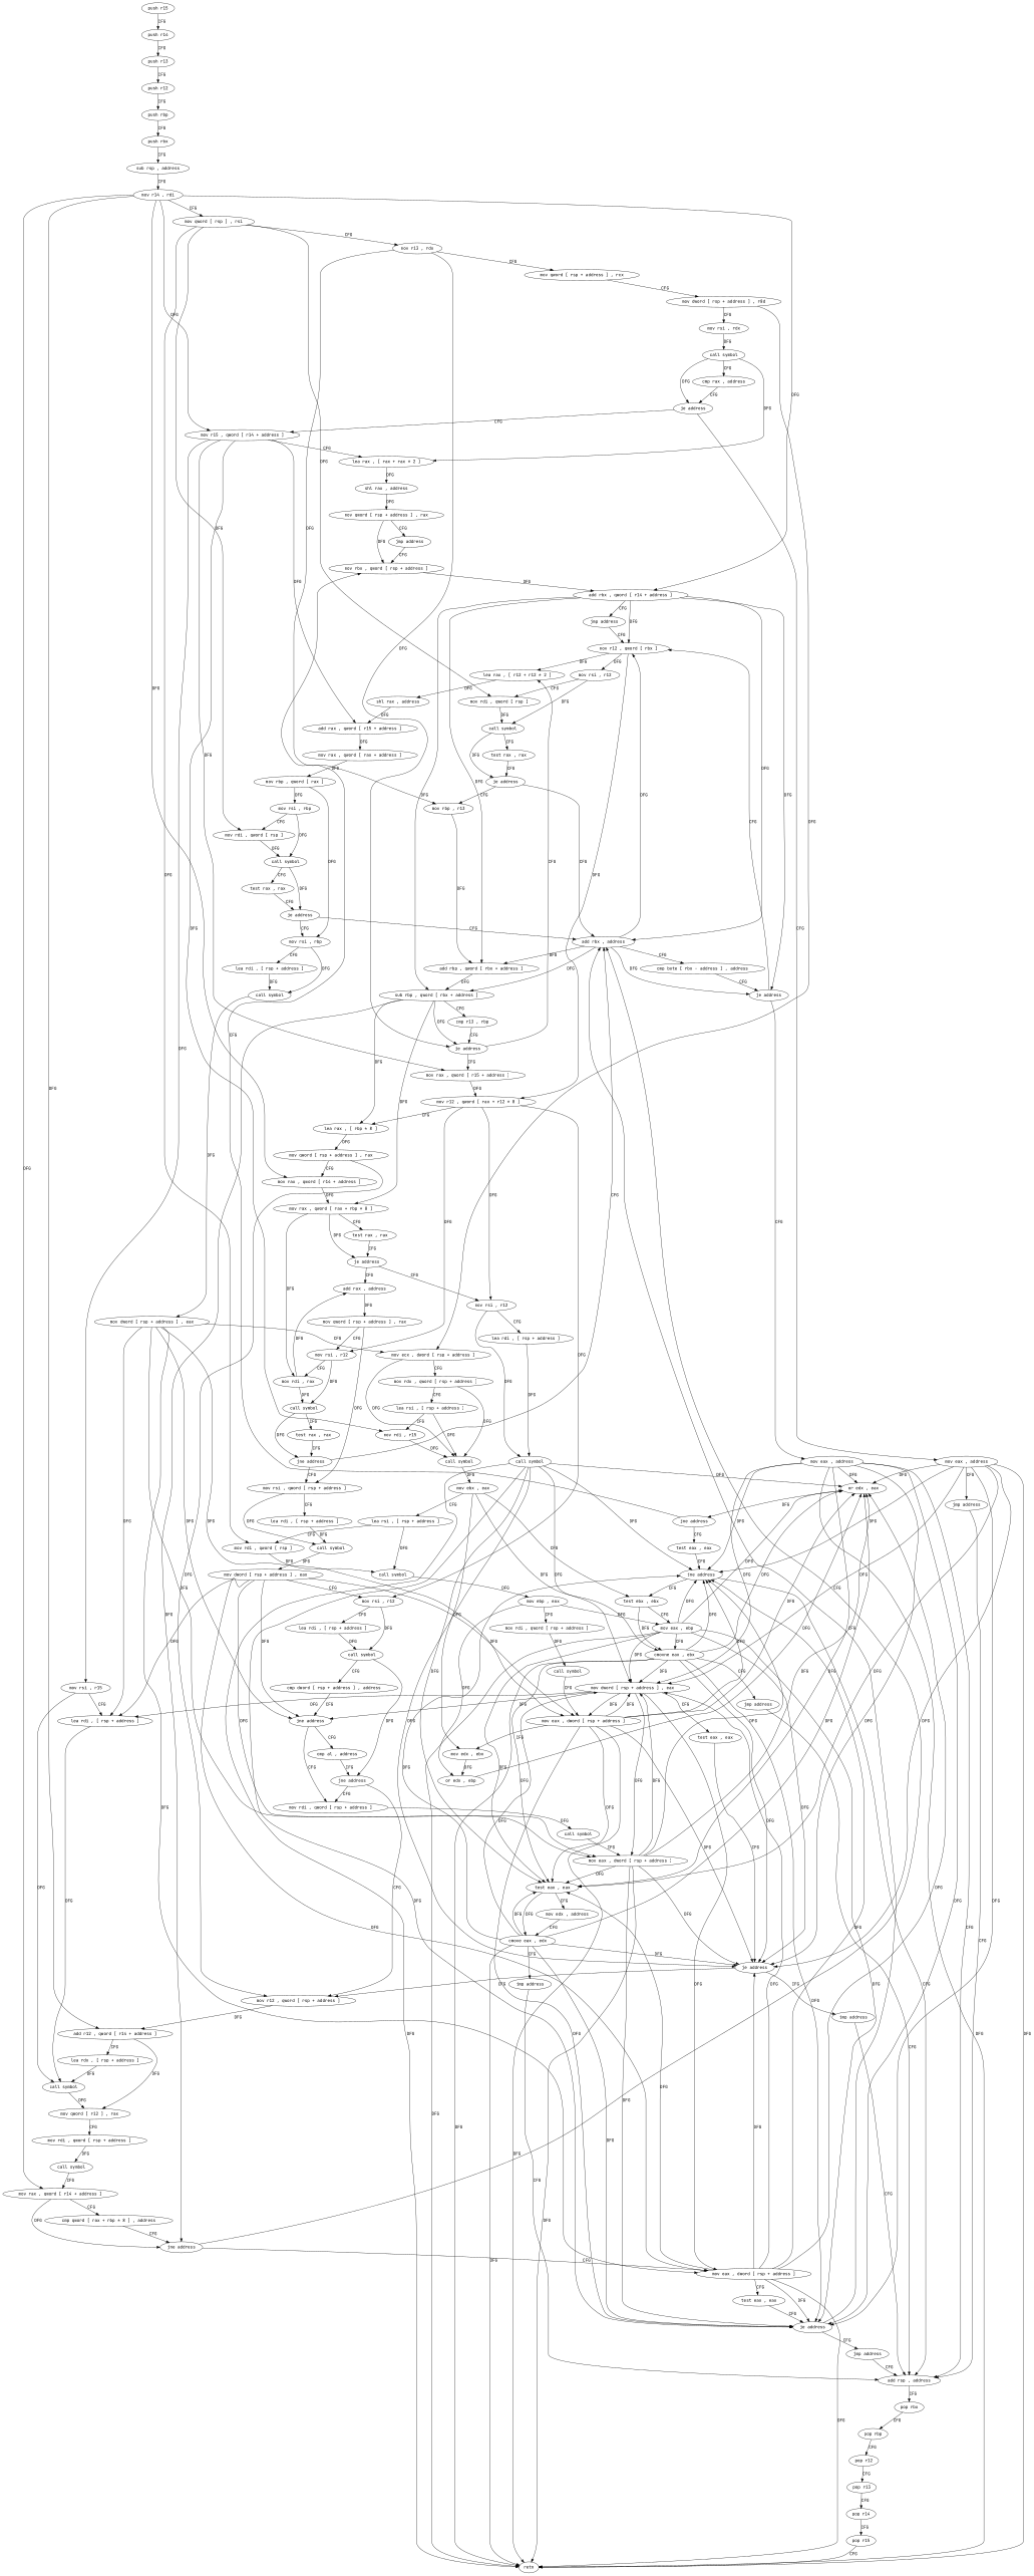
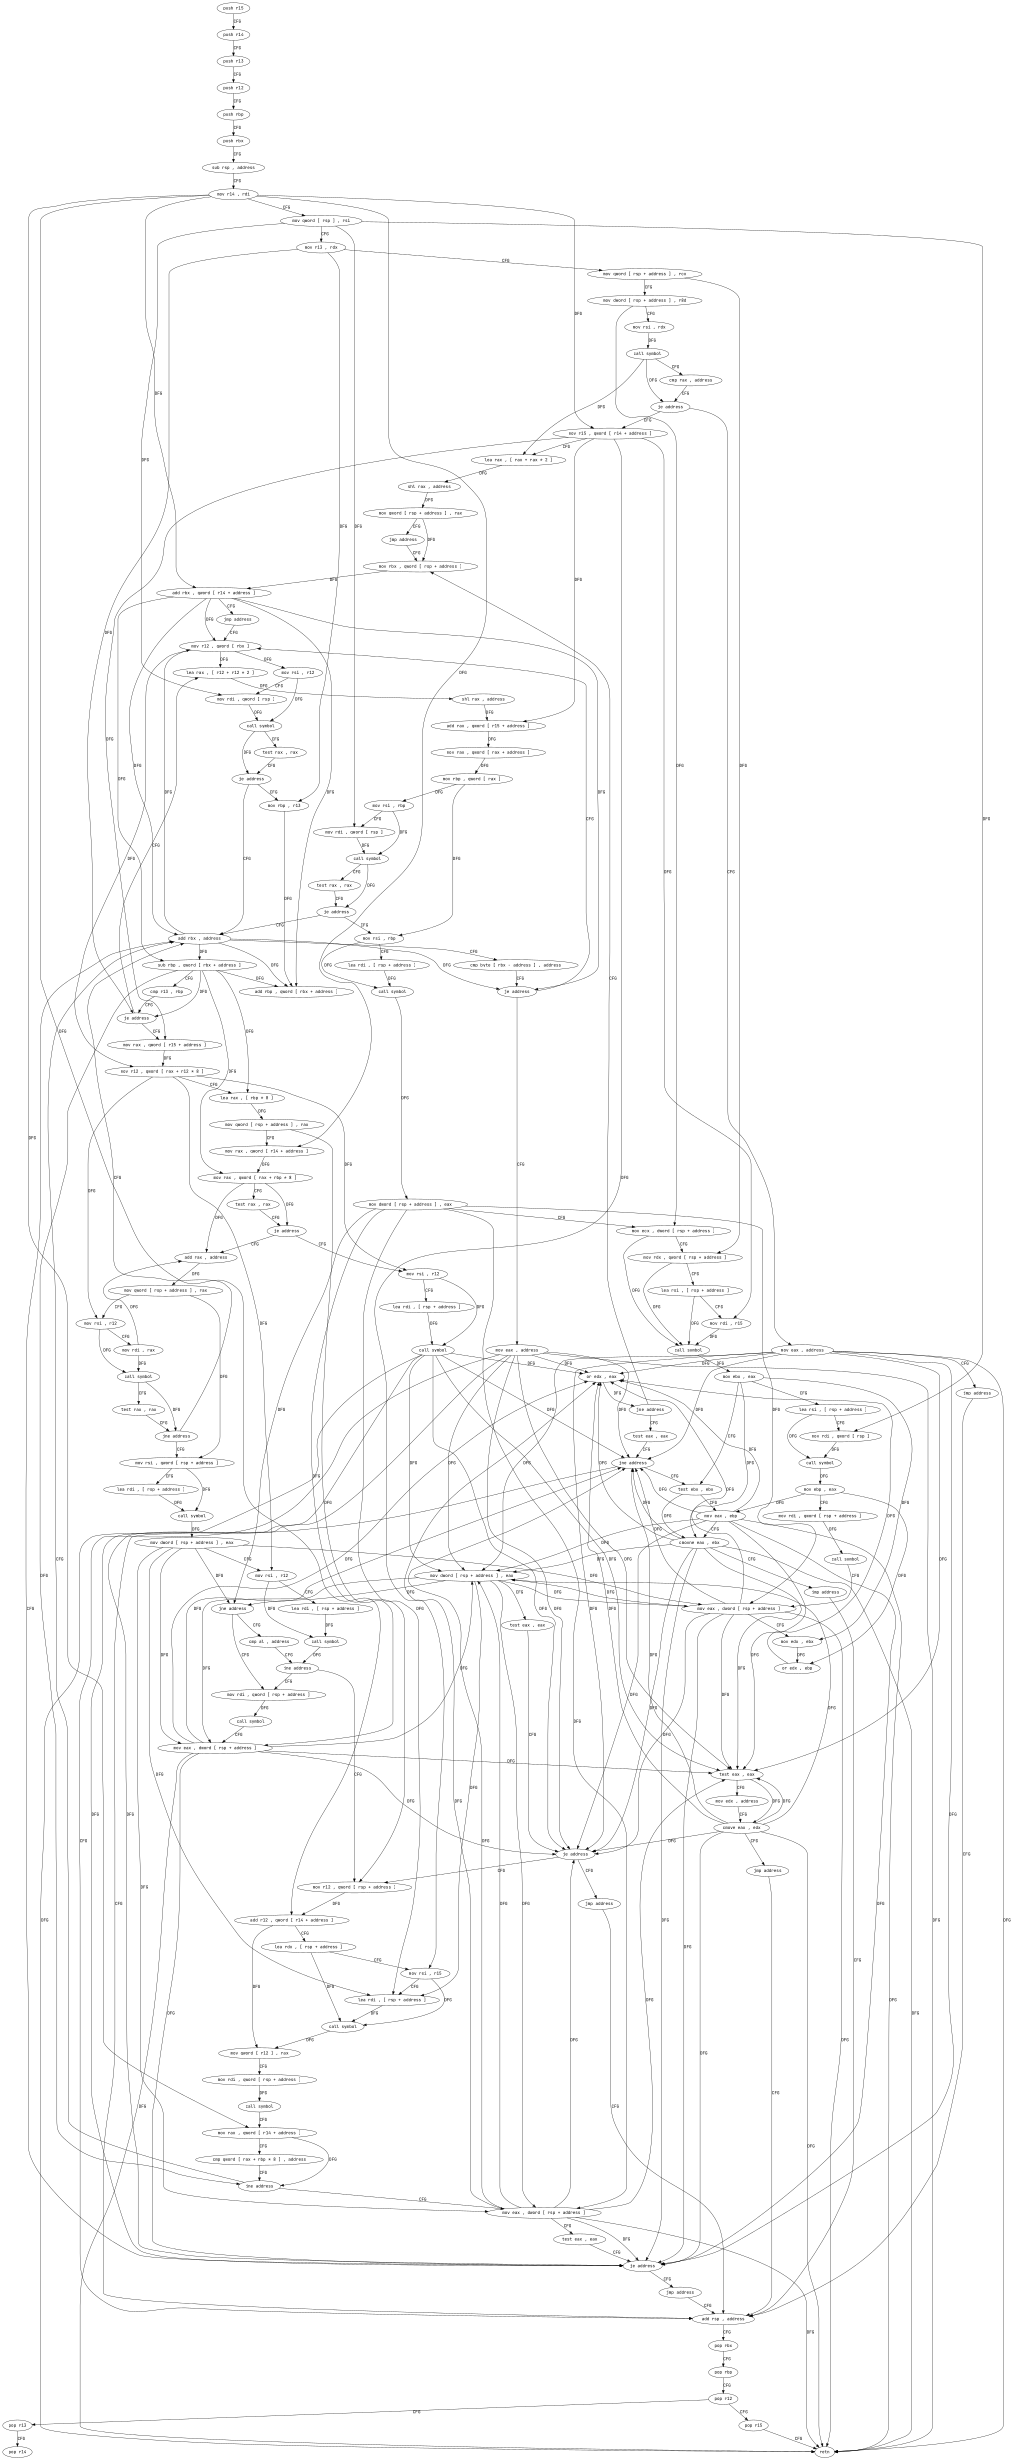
  digraph {
    fontname="JetBrains Mono"
    node [fontname="JetBrains Mono"]
    edge [fontname="JetBrains Mono"]
    n1 [label="push r15"]
    n2 [label="push r14"]
    n3 [label="push r13"]
    n4 [label="push r12"]
    n5 [label="push rbp"]
    n6 [label="push rbx"]
    n7 [label="sub rsp , address"]
    n8 [label="mov r14 , rdi"]
    n9 [label="mov qword [ rsp ] , rsi"]
    n10 [label="mov r15 , qword [ r14 + address ]"]
    n11 [label="add rbx , qword [ r14 + address ]"]
    n12 [label="mov rax , qword [ r14 + address ]"]
    n13 [label="add r12 , qword [ r14 + address ]"]
    n14 [label="mov rax , qword [ r14 + address ]"]
    n15 [label="mov r13 , rdx"]
    n16 [label="mov rdi , qword [ rsp ]"]
    n17 [label="mov rdi , qword [ rsp ]"]
    n18 [label="mov rdi , qword [ rsp ]"]
    n19 [label="lea rax , [ rax + rax * 2 ]"]
    n20 [label="mov rax , qword [ r15 + address ]"]
    n21 [label="add rax , qword [ r15 + address ]"]
    n22 [label="mov rdi , r15"]
    n23 [label="mov rsi , r15"]
    n24 [label="jmp address"]
    n25 [label="mov r12 , qword [ rbx ]"]
    n26 [label="add rbx , address"]
    n27 [label="je address"]
    n28 [label="add rbp , qword [ rbx + address ]"]
    n29 [label="sub rbp , qword [ rbx + address ]"]
    n30 [label="mov rax , qword [ rax + rbp * 8 ]"]
    n31 [label="lea rdx , [ rsp + address ]"]
    n32 [label="mov qword [ r12 ] , rax"]
    n33 [label="jne address"]
    n34 [label="cmp qword [ rax + rbp * 8 ] , address"]
    n35 [label="mov qword [ rsp + address ] , rcx"]
    n36 [label="mov rbp , r13"]
    n37 [label="je address"]
    n38 [label="call symbol"]
    n39 [label="call symbol"]
    n40 [label="call symbol"]
    n41 [label="mov dword [ rsp + address ] , r8d"]
    n42 [label="mov rdx , qword [ rsp + address ]"]
    n43 [label="lea rax , [ r12 + r12 * 2 ]"]
    n44 [label="mov rsi , rdx"]
    n45 [label="mov ecx , dword [ rsp + address ]"]
    n46 [label="call symbol"]
    n47 [label="lea rsi , [ rsp + address ]"]
    n48 [label="call symbol"]
    n49 [label="cmp rax , address"]
    n50 [label="je address"]
    n51 [label="mov eax , address"]
    n52 [label="shl rax , address"]
    n53 [label="jmp address"]
    n54 [label=retn]
    n55 [label="or edx , eax"]
    n56 [label="mov dword [ rsp + address ] , eax"]
    n57 [label="je address"]
    n58 [label="jne address"]
    n59 [label="je address"]
    n60 [label="test eax , eax"]
    n61 [label="add rsp , address"]
    n62 [label="jne address"]
    n63 [label="mov eax , dword [ rsp + address ]"]
    n64 [label="lea rdi , [ rsp + address ]"]
    n65 [label="mov eax , dword [ rsp + address ]"]
    n66 [label="jne address"]
    n67 [label="mov eax , dword [ rsp + address ]"]
    n68 [label="test eax , eax"]
    n69 [label="mov r12 , qword [ rsp + address ]"]
    n70 [label="jmp address"]
    n71 [label="test ebx , ebx"]
    n72 [label="jmp address"]
    n73 [label="mov edx , address"]
    n74 [label="cmove eax , edx"]
    n75 [label="mov r12 , qword [ rax + r12 * 8 ]"]
    n76 [label="mov rax , qword [ rax + address ]"]
    n77 [label="call symbol"]
    n78 [label="pop rbx"]
    n79 [label="pop rbp"]
    n80 [label="mov qword [ rsp + address ] , rax"]
    n81 [label="jmp address"]
    n82 [label="mov rbx , qword [ rsp + address ]"]
    n83 [label="pop r12"]
    n84 [label="pop r13"]
    n85 [label="pop r14"]
    n86 [label="pop r15"]
    n87 [label="mov rsi , r12"]
    n88 [label="cmp byte [ rbx - address ] , address"]
    n89 [label="mov eax , address"]
    n90 [label="cmp r13 , rbp"]
    n91 [label="lea rax , [ rbp * 8 ]"]
    n92 [label="shl rax , address"]
    n93 [label="mov rsi , r12"]
    n94 [label="mov rsi , r12"]
    n95 [label="mov rsi , r12"]
    n96 [label="test rax , rax"]
    n97 [label="je address"]
    n98 [label="mov qword [ rsp + address ] , rax"]
    n99 [label="test rax , rax"]
    n100 [label="je address"]
    n101 [label="add rax , address"]
    n102 [label="mov rbp , qword [ rax ]"]
    n103 [label="mov rsi , rbp"]
    n104 [label="mov rsi , rbp"]
    n105 [label="lea rdi , [ rsp + address ]"]
    n106 [label="call symbol"]
    n107 [label="test rax , rax"]
    n108 [label="je address"]
    n109 [label="mov dword [ rsp + address ] , eax"]
    n110 [label="lea rdi , [ rsp + address ]"]
    n111 [label="call symbol"]
    n112 [label="mov rdi , rax"]
    n113 [label="call symbol"]
    n114 [label="lea rdi , [ rsp + address ]"]
    n115 [label="call symbol"]
    n116 [label="mov qword [ rsp + address ] , rax"]
    n117 [label="mov rsi , qword [ rsp + address ]"]
    n118 [label="mov edx , ebx"]
    n119 [label="test eax , eax"]
    n120 [label="mov rdi , qword [ rsp + address ]"]
    n121 [label="cmp al , address"]
    n122 [label="mov ebx , eax"]
    n123 [label="lea rsi , [ rsp + address ]"]
    n124 [label="cmovne eax , ebx"]
    n125 [label="or edx , ebp"]
    n126 [label="mov eax , ebp"]
    n127 [label="jmp address"]
    n128 [label="mov ebp , eax"]
    n129 [label="mov rdi , qword [ rsp + address ]"]
    n130 [label="call symbol"]
    n131 [label="test eax , eax"]
    n132 [label="lea rdi , [ rsp + address ]"]
    n133 [label="call symbol"]
    n134 [label="test rax , rax"]
    n135 [label="jne address"]
    n136 [label="mov dword [ rsp + address ] , eax"]
    n137 [label="mov rdi , qword [ rsp + address ]"]
    n138 [label="call symbol"]
-   n139 [label="cmp dword [ rsp + address ] , address"]
    n140 [label="jne address"]
    n141 [label="call symbol"]
    n142 [label="jmp address"]
    n1 -> n2 [label=CFG]
    n2 -> n3 [label=CFG]
    n3 -> n4 [label=CFG]
    n4 -> n5 [label=CFG]
    n5 -> n6 [label=CFG]
    n6 -> n7 [label=CFG]
    n7 -> n8 [label=CFG]
    n8 -> n9 [label=CFG]
    n8 -> n10 [label=DFG]
    n8 -> n11 [label=DFG]
    n8 -> n12 [label=DFG]
    n8 -> n13 [label=DFG]
    n8 -> n14 [label=DFG]
    n9 -> n15 [label=CFG]
    n9 -> n16 [label=DFG]
    n9 -> n17 [label=DFG]
    n9 -> n18 [label=DFG]
    n10 -> n19 [label=CFG]
    n10 -> n20 [label=DFG]
    n10 -> n21 [label=DFG]
    n10 -> n22 [label=DFG]
    n10 -> n23 [label=DFG]
    n11 -> n24 [label=CFG]
    n11 -> n25 [label=DFG]
    n11 -> n26 [label=DFG]
    n11 -> n27 [label=DFG]
    n11 -> n28 [label=DFG]
    n11 -> n29 [label=DFG]
    n12 -> n30 [label=DFG]
    n13 -> n31 [label=CFG]
    n13 -> n32 [label=DFG]
    n14 -> n33 [label=DFG]
    n14 -> n34 [label=CFG]
    n15 -> n35 [label=CFG]
    n15 -> n36 [label=DFG]
    n15 -> n37 [label=DFG]
    n16 -> n38 [label=DFG]
    n17 -> n39 [label=DFG]
    n18 -> n40 [label=DFG]
    n19 -> n52 [label=DFG]
    n20 -> n75 [label=DFG]
    n21 -> n76 [label=DFG]
    n22 -> n46 [label=DFG]
    n23 -> n64 [label=CFG]
    n23 -> n77 [label=DFG]
    n24 -> n25 [label=CFG]
    n25 -> n43 [label=DFG]
    n25 -> n75 [label=DFG]
    n25 -> n87 [label=DFG]
    n26 -> n25 [label=DFG]
    n26 -> n27 [label=DFG]
    n26 -> n28 [label=DFG]
    n26 -> n29 [label=DFG]
    n26 -> n88 [label=CFG]
    n27 -> n25 [label=CFG]
    n27 -> n89 [label=CFG]
-   n28 -> n29 [label=DFG]
+   n29 -> n28 [label=DFG]
    n29 -> n30 [label=DFG]
    n29 -> n33 [label=DFG]
    n29 -> n37 [label=DFG]
    n29 -> n90 [label=CFG]
    n29 -> n91 [label=DFG]
    n30 -> n99 [label=CFG]
    n30 -> n100 [label=DFG]
-   n30 -> n112 [label=DFG]
+   n30 -> n101 [label=DFG]
+   n31 -> n23 [label=CFG]
    n31 -> n77 [label=DFG]
    n32 -> n137 [label=CFG]
    n33 -> n26 [label=CFG]
    n33 -> n65 [label=CFG]
    n34 -> n33 [label=CFG]
    n35 -> n41 [label=CFG]
+   n35 -> n42 [label=DFG]
    n36 -> n28 [label=DFG]
    n37 -> n20 [label=CFG]
    n37 -> n43 [label=CFG]
    n38 -> n96 [label=CFG]
    n38 -> n97 [label=DFG]
    n39 -> n107 [label=CFG]
    n39 -> n108 [label=DFG]
    n40 -> n128 [label=DFG]
    n41 -> n44 [label=CFG]
    n41 -> n45 [label=DFG]
    n42 -> n46 [label=DFG]
    n42 -> n47 [label=CFG]
    n43 -> n92 [label=DFG]
    n44 -> n48 [label=DFG]
    n45 -> n42 [label=CFG]
    n45 -> n46 [label=DFG]
    n46 -> n122 [label=DFG]
    n47 -> n22 [label=CFG]
    n47 -> n46 [label=DFG]
    n48 -> n19 [label=DFG]
    n48 -> n49 [label=CFG]
    n48 -> n50 [label=DFG]
    n49 -> n50 [label=CFG]
    n50 -> n10 [label=CFG]
    n50 -> n51 [label=CFG]
    n51 -> n53 [label=CFG]
    n51 -> n54 [label=DFG]
    n51 -> n55 [label=DFG]
    n51 -> n56 [label=DFG]
    n51 -> n57 [label=DFG]
    n51 -> n58 [label=DFG]
    n51 -> n59 [label=DFG]
    n51 -> n60 [label=DFG]
    n52 -> n80 [label=DFG]
    n53 -> n61 [label=CFG]
    n55 -> n62 [label=DFG]
    n56 -> n63 [label=DFG]
    n56 -> n64 [label=DFG]
    n56 -> n65 [label=DFG]
    n56 -> n66 [label=DFG]
    n56 -> n67 [label=DFG]
    n56 -> n68 [label=CFG]
    n57 -> n69 [label=CFG]
    n57 -> n70 [label=CFG]
    n58 -> n61 [label=CFG]
    n58 -> n71 [label=CFG]
    n59 -> n26 [label=CFG]
    n59 -> n72 [label=CFG]
    n60 -> n73 [label=CFG]
    n60 -> n74 [label=DFG]
    n61 -> n78 [label=CFG]
    n62 -> n82 [label=CFG]
    n62 -> n131 [label=CFG]
    n63 -> n54 [label=DFG]
    n63 -> n55 [label=DFG]
    n63 -> n56 [label=DFG]
    n63 -> n57 [label=DFG]
    n63 -> n58 [label=DFG]
    n63 -> n59 [label=DFG]
    n63 -> n60 [label=DFG]
    n63 -> n118 [label=CFG]
    n64 -> n77 [label=DFG]
    n65 -> n54 [label=DFG]
    n65 -> n55 [label=DFG]
    n65 -> n56 [label=DFG]
    n65 -> n57 [label=DFG]
    n65 -> n58 [label=DFG]
    n65 -> n59 [label=DFG]
    n65 -> n60 [label=DFG]
    n65 -> n119 [label=CFG]
    n66 -> n120 [label=CFG]
    n66 -> n121 [label=CFG]
    n67 -> n54 [label=DFG]
    n67 -> n55 [label=DFG]
    n67 -> n56 [label=DFG]
    n67 -> n57 [label=DFG]
    n67 -> n58 [label=DFG]
    n67 -> n59 [label=DFG]
    n67 -> n60 [label=DFG]
    n68 -> n57 [label=CFG]
    n69 -> n13 [label=DFG]
    n70 -> n61 [label=CFG]
    n71 -> n124 [label=DFG]
    n71 -> n126 [label=CFG]
    n72 -> n61 [label=CFG]
    n73 -> n74 [label=CFG]
    n74 -> n54 [label=DFG]
    n74 -> n55 [label=DFG]
    n74 -> n56 [label=DFG]
    n74 -> n57 [label=DFG]
    n74 -> n58 [label=DFG]
    n74 -> n59 [label=DFG]
    n74 -> n60 [label=DFG]
    n74 -> n142 [label=CFG]
    n75 -> n91 [label=CFG]
    n75 -> n93 [label=DFG]
    n75 -> n94 [label=DFG]
    n75 -> n95 [label=DFG]
    n76 -> n102 [label=DFG]
    n77 -> n32 [label=DFG]
    n78 -> n79 [label=CFG]
    n79 -> n83 [label=CFG]
    n80 -> n81 [label=CFG]
    n80 -> n82 [label=DFG]
    n81 -> n82 [label=CFG]
    n82 -> n11 [label=DFG]
    n83 -> n84 [label=CFG]
    n84 -> n85 [label=CFG]
-   n85 -> n86 [label=CFG]
+   n83 -> n86 [label=CFG]
    n86 -> n54 [label=CFG]
    n87 -> n16 [label=CFG]
    n87 -> n38 [label=DFG]
    n88 -> n27 [label=CFG]
    n89 -> n54 [label=DFG]
    n89 -> n55 [label=DFG]
    n89 -> n56 [label=DFG]
    n89 -> n57 [label=DFG]
    n89 -> n58 [label=DFG]
    n89 -> n59 [label=DFG]
    n89 -> n60 [label=DFG]
    n89 -> n61 [label=CFG]
    n90 -> n37 [label=CFG]
    n91 -> n98 [label=DFG]
    n92 -> n21 [label=DFG]
    n93 -> n110 [label=CFG]
    n93 -> n111 [label=DFG]
    n94 -> n112 [label=CFG]
    n94 -> n113 [label=DFG]
    n95 -> n114 [label=CFG]
    n95 -> n115 [label=DFG]
    n96 -> n97 [label=CFG]
    n97 -> n26 [label=CFG]
    n97 -> n36 [label=CFG]
    n98 -> n12 [label=CFG]
    n98 -> n69 [label=DFG]
    n99 -> n100 [label=CFG]
    n100 -> n93 [label=CFG]
    n100 -> n101 [label=CFG]
    n101 -> n116 [label=DFG]
    n102 -> n103 [label=DFG]
    n102 -> n104 [label=DFG]
    n103 -> n17 [label=CFG]
    n103 -> n39 [label=DFG]
    n104 -> n105 [label=CFG]
    n104 -> n106 [label=DFG]
    n105 -> n106 [label=DFG]
    n106 -> n109 [label=DFG]
    n107 -> n108 [label=CFG]
    n108 -> n26 [label=CFG]
    n108 -> n104 [label=CFG]
    n109 -> n45 [label=CFG]
    n109 -> n63 [label=DFG]
    n109 -> n64 [label=DFG]
    n109 -> n65 [label=DFG]
    n109 -> n66 [label=DFG]
    n109 -> n67 [label=DFG]
    n110 -> n111 [label=DFG]
    n111 -> n54 [label=DFG]
    n111 -> n55 [label=DFG]
    n111 -> n56 [label=DFG]
    n111 -> n57 [label=DFG]
    n111 -> n58 [label=DFG]
    n111 -> n59 [label=DFG]
    n111 -> n60 [label=DFG]
    n112 -> n101 [label=DFG]
    n112 -> n113 [label=DFG]
    n113 -> n134 [label=CFG]
    n113 -> n135 [label=DFG]
    n114 -> n115 [label=DFG]
-   n115 -> n139 [label=CFG]
    n115 -> n140 [label=DFG]
    n116 -> n94 [label=CFG]
    n116 -> n117 [label=DFG]
    n117 -> n132 [label=CFG]
    n117 -> n133 [label=DFG]
    n118 -> n125 [label=DFG]
    n119 -> n59 [label=CFG]
    n120 -> n141 [label=DFG]
    n121 -> n140 [label=CFG]
    n122 -> n71 [label=CFG]
    n122 -> n118 [label=DFG]
    n122 -> n123 [label=CFG]
    n122 -> n124 [label=DFG]
    n123 -> n18 [label=CFG]
    n123 -> n40 [label=DFG]
    n124 -> n54 [label=DFG]
    n124 -> n55 [label=DFG]
    n124 -> n56 [label=DFG]
    n124 -> n57 [label=DFG]
    n124 -> n58 [label=DFG]
    n124 -> n59 [label=DFG]
    n124 -> n60 [label=DFG]
    n124 -> n127 [label=CFG]
    n125 -> n55 [label=DFG]
    n126 -> n54 [label=DFG]
    n126 -> n55 [label=DFG]
    n126 -> n56 [label=DFG]
    n126 -> n57 [label=DFG]
    n126 -> n58 [label=DFG]
    n126 -> n59 [label=DFG]
    n126 -> n60 [label=DFG]
    n126 -> n124 [label=CFG]
    n127 -> n61 [label=CFG]
    n128 -> n125 [label=DFG]
    n128 -> n126 [label=DFG]
    n128 -> n129 [label=CFG]
    n129 -> n130 [label=DFG]
    n130 -> n63 [label=CFG]
    n131 -> n58 [label=CFG]
    n132 -> n133 [label=DFG]
    n133 -> n136 [label=DFG]
    n134 -> n135 [label=CFG]
    n135 -> n26 [label=CFG]
    n135 -> n117 [label=CFG]
    n136 -> n63 [label=DFG]
    n136 -> n64 [label=DFG]
    n136 -> n65 [label=DFG]
    n136 -> n66 [label=DFG]
    n136 -> n67 [label=DFG]
    n136 -> n95 [label=CFG]
    n137 -> n138 [label=DFG]
    n138 -> n14 [label=CFG]
-   n139 -> n66 [label=CFG]
    n140 -> n69 [label=CFG]
    n140 -> n120 [label=CFG]
    n141 -> n67 [label=CFG]
    n142 -> n61 [label=CFG]
  }
